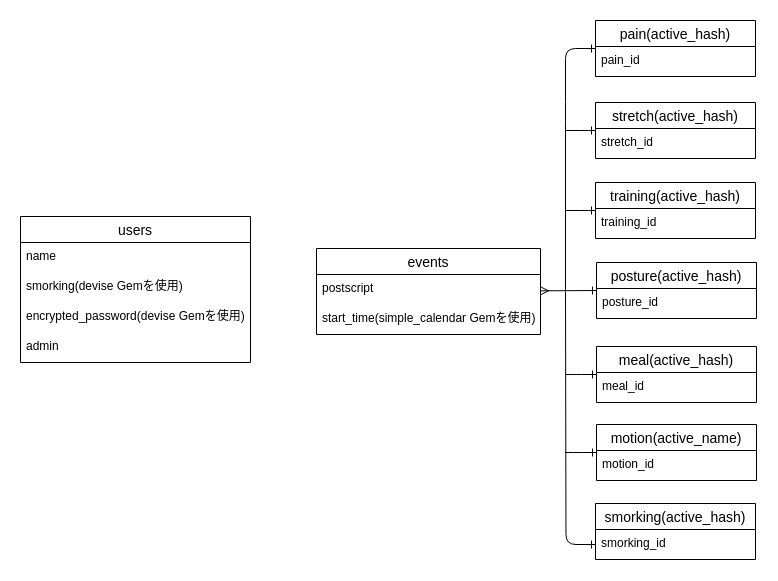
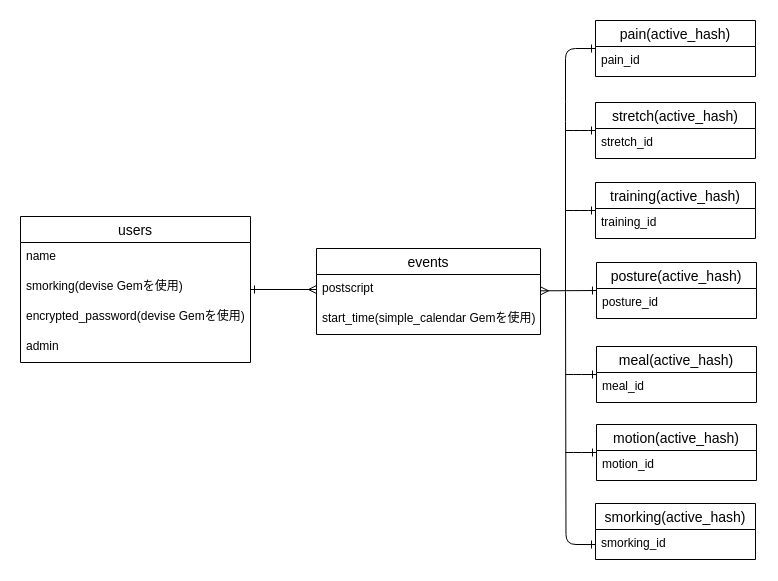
  <mxCell id="0" />
  <mxCell id="1" parent="0" />
  <mxCell id="2" style="edgeStyle=none;html=1;entryX=0;entryY=0.5;entryDx=0;entryDy=0;startArrow=ERmany;startFill=0;endArrow=ERone;endFill=0;" edge="1" parent="1" source="3" target="21"><mxGeometry relative="1" as="geometry" /></mxCell>
  <mxCell id="3" value="events" style="swimlane;fontStyle=0;childLayout=stackLayout;horizontal=1;startSize=26;horizontalStack=0;resizeParent=1;resizeParentMax=0;resizeLast=0;collapsible=1;marginBottom=0;align=center;fontSize=14;" vertex="1" parent="1"><mxGeometry x="316" y="248" width="224" height="86" as="geometry" /></mxCell>
  <mxCell id="4" value="postscript" style="text;strokeColor=none;fillColor=none;spacingLeft=4;spacingRight=4;overflow=hidden;rotatable=0;points=[[0,0.5],[1,0.5]];portConstraint=eastwest;fontSize=12;" vertex="1" parent="3"><mxGeometry y="26" width="224" height="30" as="geometry" /></mxCell>
  <mxCell id="5" value="start_time(simple_calendar Gemを使用)" style="text;strokeColor=none;fillColor=none;spacingLeft=4;spacingRight=4;overflow=hidden;rotatable=0;points=[[0,0.5],[1,0.5]];portConstraint=eastwest;fontSize=12;" vertex="1" parent="3"><mxGeometry y="56" width="224" height="30" as="geometry" /></mxCell>
+ <mxCell id="6" style="edgeStyle=none;html=1;entryX=0;entryY=0.5;entryDx=0;entryDy=0;endArrow=ERmany;endFill=0;startArrow=ERone;startFill=0;" edge="1" parent="1" source="7" target="4"><mxGeometry relative="1" as="geometry" /></mxCell>
  <mxCell id="7" value="users" style="swimlane;fontStyle=0;childLayout=stackLayout;horizontal=1;startSize=26;horizontalStack=0;resizeParent=1;resizeParentMax=0;resizeLast=0;collapsible=1;marginBottom=0;align=center;fontSize=14;" vertex="1" parent="1"><mxGeometry x="20" y="216" width="230" height="146" as="geometry" /></mxCell>
  <mxCell id="8" value="name" style="text;strokeColor=none;fillColor=none;spacingLeft=4;spacingRight=4;overflow=hidden;rotatable=0;points=[[0,0.5],[1,0.5]];portConstraint=eastwest;fontSize=12;" vertex="1" parent="7"><mxGeometry y="26" width="230" height="30" as="geometry" /></mxCell>
  <mxCell id="9" value="smorking(devise Gemを使用)" style="text;strokeColor=none;fillColor=none;spacingLeft=4;spacingRight=4;overflow=hidden;rotatable=0;points=[[0,0.5],[1,0.5]];portConstraint=eastwest;fontSize=12;" vertex="1" parent="7"><mxGeometry y="56" width="230" height="30" as="geometry" /></mxCell>
  <mxCell id="10" value="encrypted_password(devise Gemを使用)" style="text;strokeColor=none;fillColor=none;spacingLeft=4;spacingRight=4;overflow=hidden;rotatable=0;points=[[0,0.5],[1,0.5]];portConstraint=eastwest;fontSize=12;" vertex="1" parent="7"><mxGeometry y="86" width="230" height="30" as="geometry" /></mxCell>
  <mxCell id="11" value="admin" style="text;strokeColor=none;fillColor=none;spacingLeft=4;spacingRight=4;overflow=hidden;rotatable=0;points=[[0,0.5],[1,0.5]];portConstraint=eastwest;fontSize=12;" vertex="1" parent="7"><mxGeometry y="116" width="230" height="30" as="geometry" /></mxCell>
  <mxCell id="12" style="edgeStyle=orthogonalEdgeStyle;html=1;startArrow=ERone;startFill=0;endArrow=none;endFill=0;" edge="1" parent="1" source="13"><mxGeometry relative="1" as="geometry"><mxPoint x="565" y="291" as="targetPoint" /><Array as="points"><mxPoint x="565" y="48" /><mxPoint x="565" y="111" /></Array></mxGeometry></mxCell>
  <mxCell id="13" value="pain(active_hash)" style="swimlane;fontStyle=0;childLayout=stackLayout;horizontal=1;startSize=26;horizontalStack=0;resizeParent=1;resizeParentMax=0;resizeLast=0;collapsible=1;marginBottom=0;align=center;fontSize=14;" vertex="1" parent="1"><mxGeometry x="595" y="20" width="160" height="56" as="geometry" /></mxCell>
  <mxCell id="14" value="pain_id" style="text;strokeColor=none;fillColor=none;spacingLeft=4;spacingRight=4;overflow=hidden;rotatable=0;points=[[0,0.5],[1,0.5]];portConstraint=eastwest;fontSize=12;" vertex="1" parent="13"><mxGeometry y="26" width="160" height="30" as="geometry" /></mxCell>
  <mxCell id="15" style="edgeStyle=orthogonalEdgeStyle;html=1;startArrow=ERone;startFill=0;endArrow=none;endFill=0;" edge="1" parent="1" source="16"><mxGeometry relative="1" as="geometry"><mxPoint x="565" y="130" as="targetPoint" /></mxGeometry></mxCell>
  <mxCell id="16" value="stretch(active_hash)" style="swimlane;fontStyle=0;childLayout=stackLayout;horizontal=1;startSize=26;horizontalStack=0;resizeParent=1;resizeParentMax=0;resizeLast=0;collapsible=1;marginBottom=0;align=center;fontSize=14;" vertex="1" parent="1"><mxGeometry x="595" y="102" width="160" height="56" as="geometry" /></mxCell>
  <mxCell id="17" value="stretch_id" style="text;strokeColor=none;fillColor=none;spacingLeft=4;spacingRight=4;overflow=hidden;rotatable=0;points=[[0,0.5],[1,0.5]];portConstraint=eastwest;fontSize=12;" vertex="1" parent="16"><mxGeometry y="26" width="160" height="30" as="geometry" /></mxCell>
  <mxCell id="18" style="edgeStyle=orthogonalEdgeStyle;html=1;startArrow=ERone;startFill=0;endArrow=none;endFill=0;" edge="1" parent="1" source="19"><mxGeometry relative="1" as="geometry"><mxPoint x="565" y="210" as="targetPoint" /></mxGeometry></mxCell>
  <mxCell id="19" value="training(active_hash)" style="swimlane;fontStyle=0;childLayout=stackLayout;horizontal=1;startSize=26;horizontalStack=0;resizeParent=1;resizeParentMax=0;resizeLast=0;collapsible=1;marginBottom=0;align=center;fontSize=14;" vertex="1" parent="1"><mxGeometry x="595" y="182" width="160" height="56" as="geometry" /></mxCell>
  <mxCell id="20" value="training_id" style="text;strokeColor=none;fillColor=none;spacingLeft=4;spacingRight=4;overflow=hidden;rotatable=0;points=[[0,0.5],[1,0.5]];portConstraint=eastwest;fontSize=12;" vertex="1" parent="19"><mxGeometry y="26" width="160" height="30" as="geometry" /></mxCell>
  <mxCell id="21" value="posture(active_hash)" style="swimlane;fontStyle=0;childLayout=stackLayout;horizontal=1;startSize=26;horizontalStack=0;resizeParent=1;resizeParentMax=0;resizeLast=0;collapsible=1;marginBottom=0;align=center;fontSize=14;" vertex="1" parent="1"><mxGeometry x="596" y="262" width="160" height="56" as="geometry" /></mxCell>
  <mxCell id="22" value="posture_id" style="text;strokeColor=none;fillColor=none;spacingLeft=4;spacingRight=4;overflow=hidden;rotatable=0;points=[[0,0.5],[1,0.5]];portConstraint=eastwest;fontSize=12;" vertex="1" parent="21"><mxGeometry y="26" width="160" height="30" as="geometry" /></mxCell>
  <mxCell id="23" style="edgeStyle=orthogonalEdgeStyle;html=1;startArrow=ERone;startFill=0;endArrow=none;endFill=0;" edge="1" parent="1" source="24"><mxGeometry relative="1" as="geometry"><mxPoint x="565" y="374" as="targetPoint" /></mxGeometry></mxCell>
  <mxCell id="24" value="meal(active_hash)" style="swimlane;fontStyle=0;childLayout=stackLayout;horizontal=1;startSize=26;horizontalStack=0;resizeParent=1;resizeParentMax=0;resizeLast=0;collapsible=1;marginBottom=0;align=center;fontSize=14;" vertex="1" parent="1"><mxGeometry x="596" y="346" width="160" height="56" as="geometry" /></mxCell>
  <mxCell id="25" value="meal_id" style="text;strokeColor=none;fillColor=none;spacingLeft=4;spacingRight=4;overflow=hidden;rotatable=0;points=[[0,0.5],[1,0.5]];portConstraint=eastwest;fontSize=12;" vertex="1" parent="24"><mxGeometry y="26" width="160" height="30" as="geometry" /></mxCell>
  <mxCell id="26" style="edgeStyle=orthogonalEdgeStyle;html=1;startArrow=ERone;startFill=0;endArrow=none;endFill=0;" edge="1" parent="1" source="27"><mxGeometry relative="1" as="geometry"><mxPoint x="565" y="452" as="targetPoint" /></mxGeometry></mxCell>
- <mxCell id="27" value="motion(active_name)" style="swimlane;fontStyle=0;childLayout=stackLayout;horizontal=1;startSize=26;horizontalStack=0;resizeParent=1;resizeParentMax=0;resizeLast=0;collapsible=1;marginBottom=0;align=center;fontSize=14;" vertex="1" parent="1"><mxGeometry x="596" y="424" width="160" height="56" as="geometry" /></mxCell>
+ <mxCell id="27" value="motion(active_hash)" style="swimlane;fontStyle=0;childLayout=stackLayout;horizontal=1;startSize=26;horizontalStack=0;resizeParent=1;resizeParentMax=0;resizeLast=0;collapsible=1;marginBottom=0;align=center;fontSize=14;" vertex="1" parent="1"><mxGeometry x="596" y="424" width="160" height="56" as="geometry" /></mxCell>
  <mxCell id="28" value="motion_id" style="text;strokeColor=none;fillColor=none;spacingLeft=4;spacingRight=4;overflow=hidden;rotatable=0;points=[[0,0.5],[1,0.5]];portConstraint=eastwest;fontSize=12;" vertex="1" parent="27"><mxGeometry y="26" width="160" height="30" as="geometry" /></mxCell>
  <mxCell id="29" value="smorking(active_hash)" style="swimlane;fontStyle=0;childLayout=stackLayout;horizontal=1;startSize=26;horizontalStack=0;resizeParent=1;resizeParentMax=0;resizeLast=0;collapsible=1;marginBottom=0;align=center;fontSize=14;" vertex="1" parent="1"><mxGeometry x="595" y="503" width="160" height="56" as="geometry" /></mxCell>
  <mxCell id="30" value="smorking_id" style="text;strokeColor=none;fillColor=none;spacingLeft=4;spacingRight=4;overflow=hidden;rotatable=0;points=[[0,0.5],[1,0.5]];portConstraint=eastwest;fontSize=12;" vertex="1" parent="29"><mxGeometry y="26" width="160" height="30" as="geometry" /></mxCell>
  <mxCell id="31" style="edgeStyle=orthogonalEdgeStyle;html=1;startArrow=ERone;startFill=0;endArrow=none;endFill=0;" edge="1" parent="1" source="30"><mxGeometry relative="1" as="geometry"><mxPoint x="565" y="291" as="targetPoint" /></mxGeometry></mxCell>
